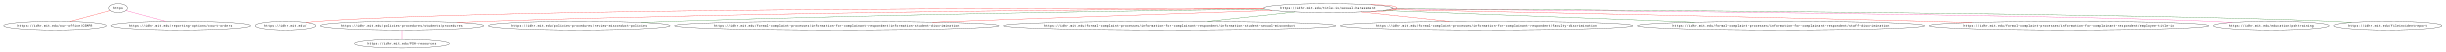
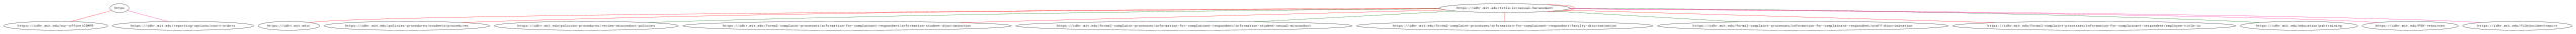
  graph {
    fontname="Roboto Mono"
    node [fontname="Roboto Mono"]
    edge [color=red fontname="Roboto Mono"]
    https [child_link="['https://idhr.mit.edu/', 'https://idhr.mit.edu/our-office/about', 'https://idhr.mit.edu/our-office/CSMPR', 'https://idhr.mit.edu/policies-procedures/students/procedures', 'https://idhr.mit.edu/title-ix/sexual-harassment', 'https://idhr.mit.edu/policies-procedures/review-misconduct-policies', 'https://idhr.mit.edu/reporting-options/court-orders', 'https://idhr.mit.edu/formal-complaint-processes/information-for-complainant-respondent/information-student-discrimination', 'https://idhr.mit.edu/formal-complaint-processes/information-for-complainant-respondent/information-student-sexual-misconduct', 'https://idhr.mit.edu/formal-complaint-processes/information-for-complainant-respondent/faculty-discrimination', 'https://idhr.mit.edu/formal-complaint-processes/information-for-complainant-respondent/staff-discrimination', 'https://idhr.mit.edu/formal-complaint-processes/information-for-complainant-respondent/employee-title-ix', 'https://idhr.mit.edu/education/pshtraining', 'https://idhr.mit.edu/PSH-resources', 'https://idhr.mit.edu/fileincidentreport']" data="b\"\nSubmit An Incident Report | MIT Institute Discrimination and Harassment Response Office\nSkip to main content\nMIT Institute Discrimination and Harassment Response Office\nSearch this site\nEnter the terms you wish to search for.\nOur OfficeAboutFAQStaff & Deputy Title IX CoordinatorsOpen Positions with IDHR TeamBias Response TeamGet InvolvedIDHR Student LiaisonsMIT Change-Maker AwardsHistory & NewsCommittee on Sexual Misconduct Prevention and ResponseNational Academies of Science, Engineering, and Medicine (NASEM) Implementation TeamNASEM Working Groups ReportsNASEM Action CollaborativeAnnual ReportsNewsletterProhibited Conduct (Policies)For Allegations Against StudentsOverview & DefinitionsProcedures for Discrimination & Discriminatory HarassmentFor Allegations Against FacultyOverview & DefinitionsProcedures for Allegations Against FacultyPotential Outcomes & SanctionsFAQFor Allegations Against StaffOverview & DefinitionsProcedures for Allegations Against StaffPotential Outcomes & SanctionsFAQTitle IX Sexual Harassment PolicyReview of Sexual Misconduct PoliciesReporting OptionsReporting to MITReporting to the PoliceEmergency Medical Assistance and Preserving EvidenceAbuse & Harassment Prevention Court OrdersConfidential Resources at MITResponsible Employee InformationReporting to a State or Federal AgencySupportive MeasuresSupportive Measures & ActionsMutual No Contact OrdersResourcesResources for StudentsResources for Faculty & StaffIf You\xe2\x80\x99ve Been AssaultedResolution PathwaysFile a Formal ComplaintAdaptable ResolutionWhat is Adaptable Resolution?Pathways for Adaptable Resolution ProcessesWhat's the Process Like?How to Access Adaptable ResolutionInvestigation ProcessIDHR Investigation GuideInformation for Complainants and RespondentsFormal Complaint Against Student: Discrimination & Discriminatory HarassmentFormal Complaint Against Students: Sexual MisconductFormal Complaint Against Faculty: Discrimination & Discriminatory HarassmentFormal Complaint Against Staff: Discrimination & Discriminatory HarassmentFormal Complaint Against Faculty & Staff: Title IX Sexual HarassmentFormal Complaint Processes FlowchartsHearing ProcessDecision MakersExpectations for DecorumAdvisorsEducationStudent Online TrainingRequest a TrainingMaterialsPronoun MaterialsBathroom StickersHow to HelpEducational MaterialsSexual Harassment Prevention Training InitiativeInclusion & Harassment Prevention ResourcesIDHR Staff Training Materials\nSubmit An Incident Report\nSubmit an Incident ReportAll MIT community members are encouraged to report any concern about discrimination, discriminatory harassment, and bias.\nPlease use the buttons below to report your concern to IDHR online, including to report anonymously.\nI have a concern about a student's conduct.\nSubmit Report\nI have a concern about a faculty or staff's conduct.\nSubmit Report\nI have a general climate concern or I don\xe2\x80\x99t know the identity or affiliation of the person whose behavior is concerning me.\nSubmit Report\nTo learn more about what happens when you submit an incident report, please visit our Reporting Options page.\nReporting just means letting IDHR know something has occurred. It does not automatically trigger a formal investigation process. If what you share raises a concern about community safety, IDHR may assess further, but you as an impacted person never have to participate in that process if you do not want to.\nIf you\xe2\x80\x99re concerned about retaliation or identifying yourself, you can use an anonymous email address or forgo including your contact information when filling out a reporting form. Without contact information, our ability to follow up is limited. If you\xe2\x80\x99re not sure you are ready to fill out a reporting form, you can also connect with confidential resources who will not inform anyone of what you share without your permission.\nIf you share some form of contact information, IDHR staff will reach out via email to see if you\xe2\x80\x99d like to set up a time to talk about available resources, supportive measures, and resolution pathways.\nCOVID-19 Amnesty Policy:\nMIT recognizes that there may be circumstances in which the potential for disciplinary action for violations of Covid-19 Student Life policies could act as a barrier to students who want to seek critical assistance for themselves or others and/or report an incident involving a serious violation of Institute policy. Learn more about our amnesty policies for Graduate Students and Undergraduate Students.\nProhibited discrimination and discriminatory harassment that you can report through these forms include:\nDiscrimination on the basis of a protected class (i.e. race, color, sex, sexual orientation, gender identity, pregnancy, religion, disability, age, genetic information, veteran status, or national or ethnic origin)\nRacist Conduct\nHarassment on the basis of a protected class\nSexual Harassment\nSexual Assault\nIntimate Partner Violence\nStalking\nViolence on the basis of a protected class\nRetaliation regarding discrimination on the basis of protected class\nSubmit an Incident Report\nMIT encourages individuals to seek assistance for incidents of discrimination and discriminatory harassment.\nEmergency Contact\nMIT Police: 617-253-1212\nUrgent Care: 617-253-4481\nDean on Call: 617-253-1212*\n*Dean on Call reached via MIT Police\nInstitute Discrimination & Harassment Response Office\nMassachusetts Institute of Technology\n120 Massachusetts Avenue, W31-310, Cambridge, MA 02139\nContact Us\nAccessibility\nQuick Exit\""]
    "https://idhr.mit.edu/our-office/CSMPR"
    "https://idhr.mit.edu/reporting-options/court-orders"
    "https://idhr.mit.edu/title-ix/sexual-harassment"
    "https://idhr.mit.edu/"
    "https://idhr.mit.edu/policies-procedures/students/procedures"
    "https://idhr.mit.edu/policies-procedures/review-misconduct-policies"
    "https://idhr.mit.edu/formal-complaint-processes/information-for-complainant-respondent/information-student-discrimination"
    "https://idhr.mit.edu/formal-complaint-processes/information-for-complainant-respondent/information-student-sexual-misconduct"
    "https://idhr.mit.edu/formal-complaint-processes/information-for-complainant-respondent/faculty-discrimination"
    "https://idhr.mit.edu/formal-complaint-processes/information-for-complainant-respondent/staff-discrimination"
    "https://idhr.mit.edu/formal-complaint-processes/information-for-complainant-respondent/employee-title-ix"
    "https://idhr.mit.edu/education/pshtraining"
    "https://idhr.mit.edu/PSH-resources"
    "https://idhr.mit.edu/fileincidentreport"
    https -- "https://idhr.mit.edu/our-office/CSMPR"
    https -- "https://idhr.mit.edu/reporting-options/court-orders" [color=deeppink]
    "https://idhr.mit.edu/title-ix/sexual-harassment" -- "https://idhr.mit.edu/title-ix/sexual-harassment"
    "https://idhr.mit.edu/title-ix/sexual-harassment" -- "https://idhr.mit.edu/"
    "https://idhr.mit.edu/title-ix/sexual-harassment" -- "https://idhr.mit.edu/policies-procedures/students/procedures"
    "https://idhr.mit.edu/title-ix/sexual-harassment" -- "https://idhr.mit.edu/policies-procedures/review-misconduct-policies" [color=darkgreen]
    "https://idhr.mit.edu/title-ix/sexual-harassment" -- "https://idhr.mit.edu/formal-complaint-processes/information-for-complainant-respondent/information-student-discrimination"
    "https://idhr.mit.edu/title-ix/sexual-harassment" -- "https://idhr.mit.edu/formal-complaint-processes/information-for-complainant-respondent/information-student-sexual-misconduct" [color=darkgreen]
    "https://idhr.mit.edu/title-ix/sexual-harassment" -- "https://idhr.mit.edu/formal-complaint-processes/information-for-complainant-respondent/faculty-discrimination"
    "https://idhr.mit.edu/title-ix/sexual-harassment" -- "https://idhr.mit.edu/formal-complaint-processes/information-for-complainant-respondent/staff-discrimination" [color=darkgreen]
    "https://idhr.mit.edu/title-ix/sexual-harassment" -- "https://idhr.mit.edu/formal-complaint-processes/information-for-complainant-respondent/employee-title-ix"
-   "https://idhr.mit.edu/title-ix/sexual-harassment" -- "https://idhr.mit.edu/education/pshtraining" [color=deeppink]
-   "https://idhr.mit.edu/policies-procedures/students/procedures" -- "https://idhr.mit.edu/PSH-resources" [color=deeppink]
-   "https://idhr.mit.edu/title-ix/sexual-harassment" -- "https://idhr.mit.edu/fileincidentreport" [color=darkgreen]
+   "https://idhr.mit.edu/title-ix/sexual-harassment" -- "https://idhr.mit.edu/education/pshtraining" [color=darkgreen]
+   "https://idhr.mit.edu/title-ix/sexual-harassment" -- "https://idhr.mit.edu/PSH-resources" [color=deeppink]
+   "https://idhr.mit.edu/title-ix/sexual-harassment" -- "https://idhr.mit.edu/fileincidentreport" [color=deeppink]
  }
